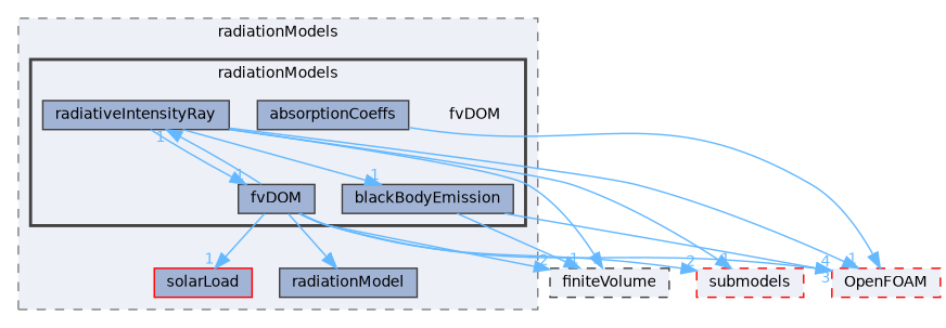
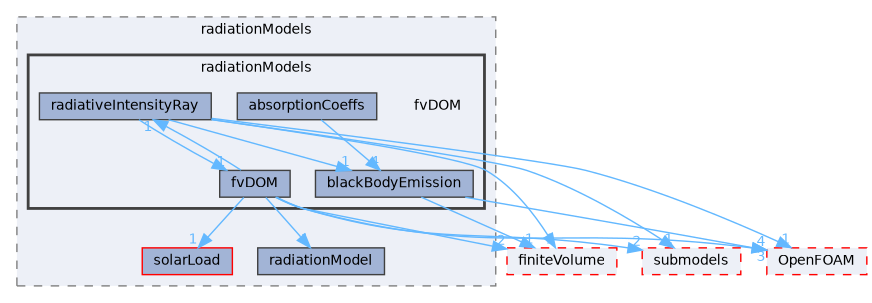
  digraph {
    compound=true
    node [fontname=Helvetica fontsize=10 shape=box color=grey25 fillcolor="#a2b4d6" style=filled]
    edge [color=steelblue1 fontcolor=steelblue1 fontname=Helvetica fontsize=10 headlabel=1 labeldistance=1.5 labelfontname=Helvetica labelfontsize=10]
    n1 [height=0.2 label=fvDOM shape=plaintext width=0.4 color="" fillcolor="" style=""]
    n2 [height=0.2 label=absorptionCoeffs width=0.4]
    n3 [height=0.2 label=blackBodyEmission width=0.4]
    n4 [height=0.2 label=fvDOM width=0.4]
    n5 [height=0.2 label=radiativeIntensityRay width=0.4]
    n6 [height=0.2 label=radiationModel width=0.4]
    n7 [color=red height=0.2 label=solarLoad width=0.4]
    n8 [color=red fillcolor="#edf0f7" height=0.2 label=OpenFOAM style="filled,dashed" width=0.4]
-   n9 [fillcolor="#edf0f7" height=0.2 label=finiteVolume style="filled,dashed" width=0.4]
+   n9 [color=red fillcolor="#edf0f7" height=0.2 label=finiteVolume style="filled,dashed" width=0.4]
    n10 [color=red fillcolor="#edf0f7" height=0.2 label=submodels style="filled,dashed" width=0.4]
    subgraph cluster_1 {
      bgcolor="#edf0f7"
      fontname=Helvetica
      fontsize=10
      label=radiationModels
      pencolor=grey50
      style="filled,dashed"
      n6
      n7
      subgraph cluster_2 {
        bgcolor="#edf0f7"
        fontname=Helvetica
        fontsize=10
        pencolor=grey25
        style="filled,bold"
        n1
        n2
        n3
        n4
        n5
      }
    }
-   n2 -> n8 [headlabel=4]
+   n2 -> n3 [headlabel=4]
    n3 -> n8 [headlabel=4]
    n3 -> n9
    n4 -> n5
    n4 -> n6
    n4 -> n7
    n4 -> n8 [headlabel=3]
    n4 -> n9 [headlabel=2]
    n4 -> n10 [headlabel=2]
    n5 -> n3
    n5 -> n4
    n5 -> n8
    n5 -> n9
    n5 -> n10
  }
